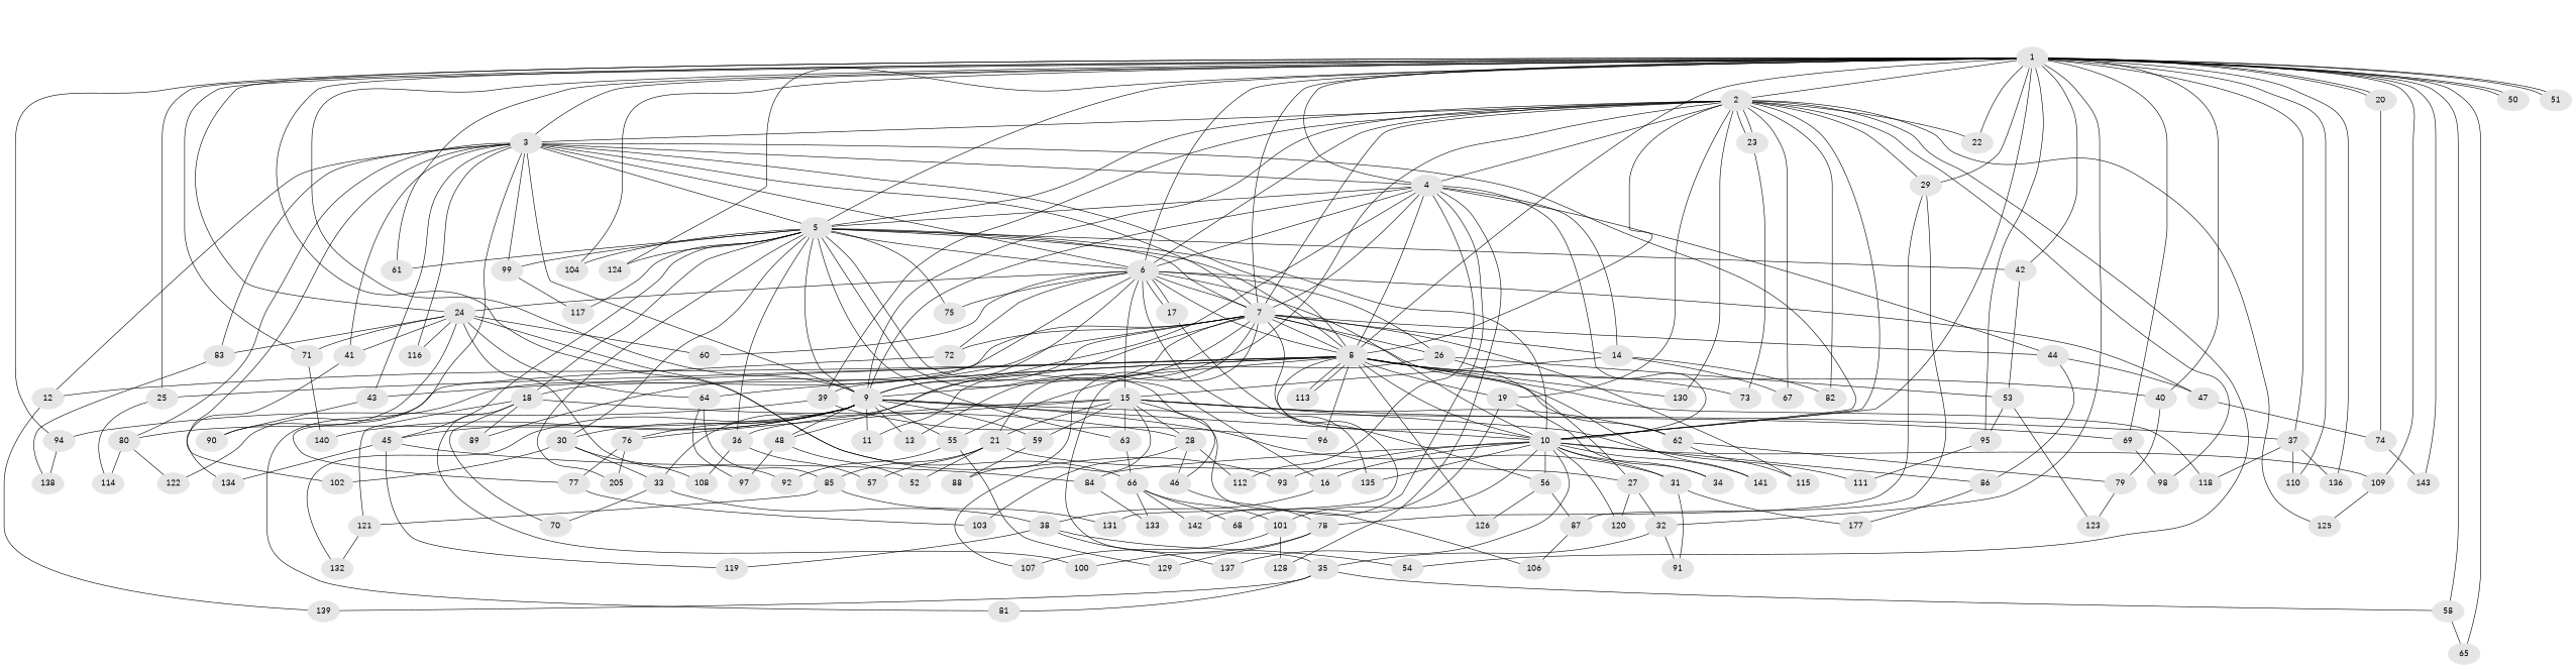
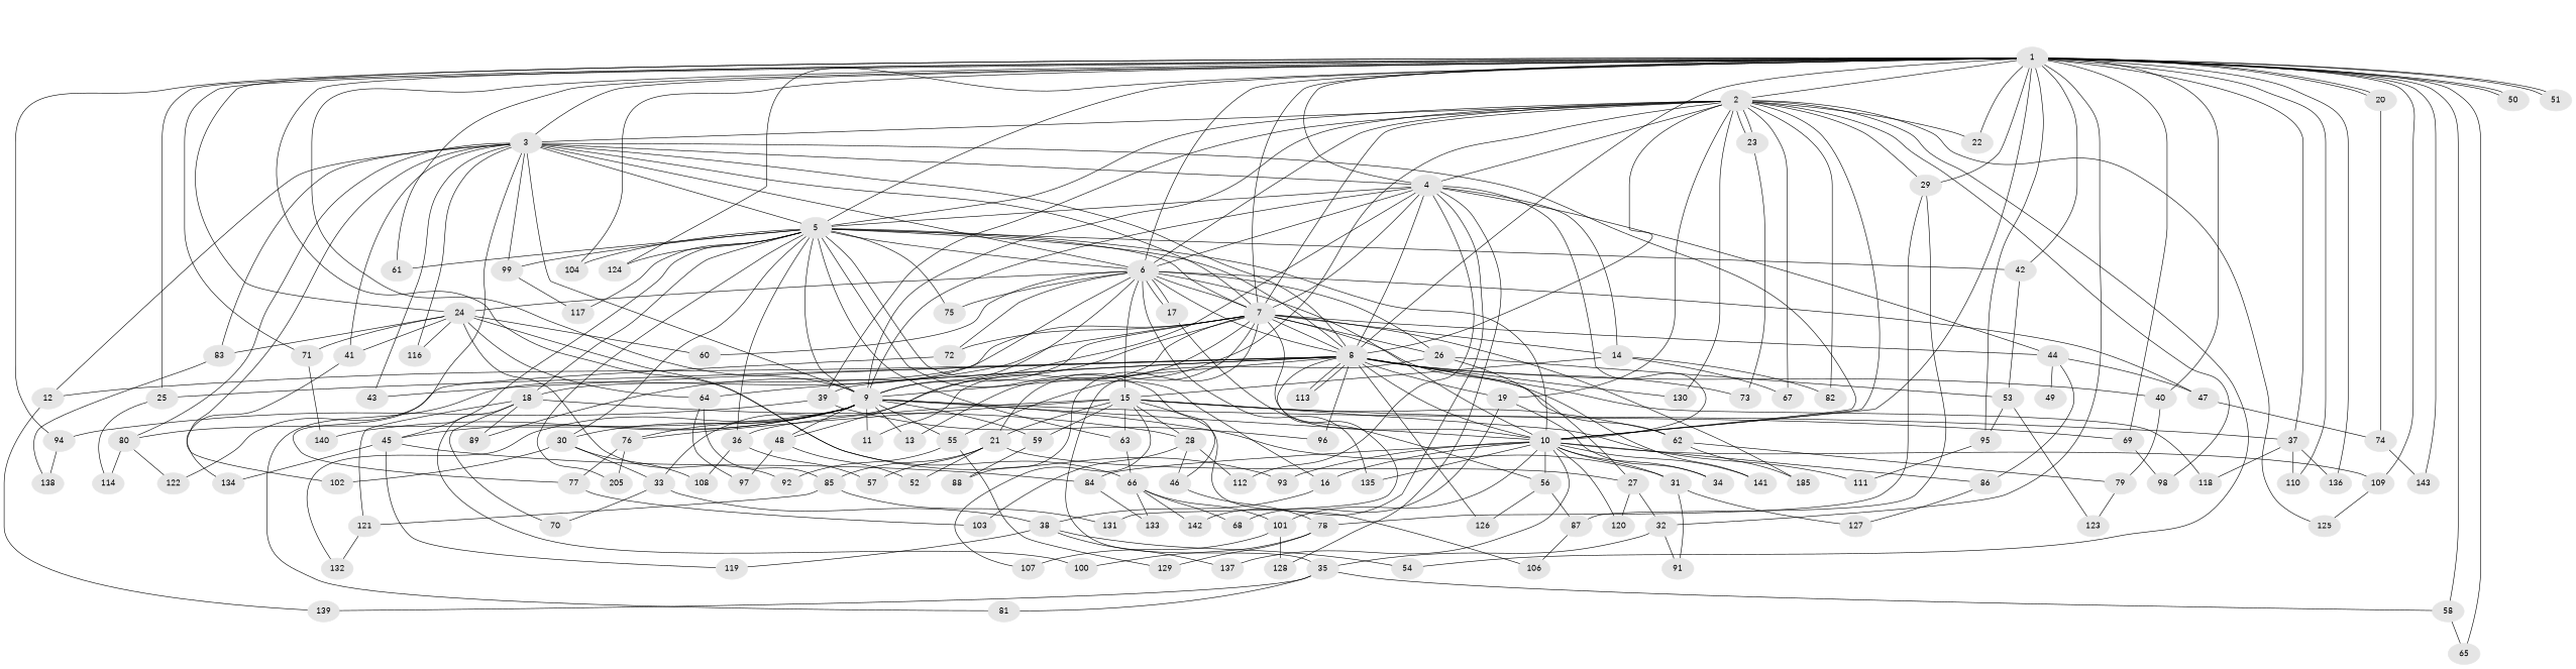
  graph {
    fontname=Lato
    node [color=gray90 fontname=Lato style=filled]
    edge [fontname=Lato]
    1
    2
    3
    4
    5
    6
    7
    8
    9
    10
    20
    22
    24
    25
    29
    32
    37
    40
    42
    50
    51
    58
    61
    65
    69
    71
    93
    94
    95
    104
    109
    110
    124
    136
    143
    19
    23
    39
    54
    55
    67
    82
    98
    125
    130
    12
    41
    43
    77
    80
    83
    99
    102
    116
    14
    44
    48
    112
    128
    142
    16
    18
    30
    36
    45
    46
    63
    75
    n69 [label=205]
    117
    15
    17
    26
    47
    60
    72
    135
    11
    13
    21
    33
    81
    88
    89
-   115
+   115 [label=185]
    141
    62
    64
    73
    96
    113
    118
    126
    131
    31
    59
    76
    132
    140
    34
    56
    84
    86
    101
    120
    137
    74
    66
-   90
    92
    114
    78
    87
    35
    91
    79
    53
    138
    111
    68
    129
    139
    134
    103
    122
+   49
    52
    97
    38
    28
    70
    100
    121
    108
    57
    119
    106
    107
    27
    85
-   127 [label=177]
+   127
    133
    123
    1 -- 2
    1 -- 3
    1 -- 4
    1 -- 5
    1 -- 6
    1 -- 7
    1 -- 8
    1 -- 9
    1 -- 10
    1 -- 20
    1 -- 20
    1 -- 22
    1 -- 24
    1 -- 25
    1 -- 29
    1 -- 32
    1 -- 37
    1 -- 40
    1 -- 42
    1 -- 50
    1 -- 50
    1 -- 51
    1 -- 51
    1 -- 58
    1 -- 61
    1 -- 65
    1 -- 69
    1 -- 71
    1 -- 93
    1 -- 94
    1 -- 95
    1 -- 104
    1 -- 109
    1 -- 110
    1 -- 124
    1 -- 136
    1 -- 143
    2 -- 3
    2 -- 4
    2 -- 5
    2 -- 6
    2 -- 7
    2 -- 8
    2 -- 9
    2 -- 10
    2 -- 22
    2 -- 29
    2 -- 19
    2 -- 23
    2 -- 23
    2 -- 39
    2 -- 54
    2 -- 55
    2 -- 67
    2 -- 82
    2 -- 98
    2 -- 125
    2 -- 130
    3 -- 4
    3 -- 5
    3 -- 6
    3 -- 7
    3 -- 8
    3 -- 9
    3 -- 10
    3 -- 12
    3 -- 41
    3 -- 43
    3 -- 77
    3 -- 80
    3 -- 83
    3 -- 99
    3 -- 102
    3 -- 116
    4 -- 5
    4 -- 6
    4 -- 7
    4 -- 8
    4 -- 9
    4 -- 10
    4 -- 14
    4 -- 44
    4 -- 48
    4 -- 112
    4 -- 128
    4 -- 142
    5 -- 6
    5 -- 7
    5 -- 8
    5 -- 9
    5 -- 10
    5 -- 42
    5 -- 61
    5 -- 104
    5 -- 124
    5 -- 99
    5 -- 16
    5 -- 18
    5 -- 30
    5 -- 36
    5 -- 45
    5 -- 46
    5 -- 63
    5 -- 75
    5 -- n69
    5 -- 117
    6 -- 7
    6 -- 8
    6 -- 9
    6 -- 10
    6 -- 24
    6 -- 18
    6 -- 75
    6 -- 15
    6 -- 17
    6 -- 17
    6 -- 26
    6 -- 47
    6 -- 60
    6 -- 72
    6 -- 135
    7 -- 8
    7 -- 9
    7 -- 10
    7 -- 14
    7 -- 44
    7 -- 26
    7 -- 72
    7 -- 11
    7 -- 13
    7 -- 21
    7 -- 33
    7 -- 81
    7 -- 88
    7 -- 89
    7 -- 115
    7 -- 141
    8 -- 9
    8 -- 10
    8 -- 25
    8 -- 40
    8 -- 19
    8 -- 39
    8 -- 130
    8 -- 12
    8 -- 43
    8 -- 62
    8 -- 64
    8 -- 73
    8 -- 96
    8 -- 113
    8 -- 113
    8 -- 118
    8 -- 126
    8 -- 131
    9 -- 10
    9 -- 37
    9 -- 55
    9 -- 80
    9 -- 48
    9 -- 30
    9 -- 45
    9 -- 11
    9 -- 13
    9 -- 31
    9 -- 59
    9 -- 76
    9 -- 132
    9 -- 140
    10 -- 93
    10 -- 109
    10 -- 16
    10 -- 135
    10 -- 141
    10 -- 31
    10 -- 34
    10 -- 56
    10 -- 84
    10 -- 86
    10 -- 101
    10 -- 120
    10 -- 137
    20 -- 74
    24 -- 71
    24 -- 41
    24 -- 83
    24 -- 116
    24 -- 60
    24 -- 64
    24 -- 66
-   24 -- 90
    24 -- 92
    25 -- 114
    29 -- 78
    29 -- 87
    32 -- 35
    32 -- 91
    37 -- 110
    37 -- 136
    37 -- 118
    40 -- 79
    42 -- 53
    58 -- 65
    69 -- 98
    71 -- 140
    94 -- 138
    95 -- 111
    109 -- 125
    19 -- 34
    19 -- 68
    23 -- 73
    39 -- 94
    39 -- 96
    55 -- 92
    55 -- 129
    12 -- 139
    41 -- 134
-   43 -- 90
    77 -- 103
    80 -- 114
    80 -- 122
    83 -- 138
    99 -- 117
    14 -- 67
    14 -- 82
    14 -- 15
    44 -- 47
    44 -- 86
+   44 -- 49
    48 -- 52
    48 -- 97
    16 -- 38
    18 -- 89
    18 -- 28
    18 -- 70
    18 -- 100
    18 -- 121
    30 -- 102
    30 -- 33
    30 -- 108
    36 -- 108
    36 -- 57
    45 -- 84
    45 -- 134
    45 -- 119
    46 -- 78
    63 -- 66
    15 -- 69
    15 -- 36
    15 -- 63
    15 -- 21
    15 -- 62
    15 -- 59
    15 -- 76
    15 -- 111
    15 -- 28
    15 -- 106
    15 -- 107
    17 -- 56
    26 -- 35
    26 -- 53
    26 -- 27
    47 -- 74
    72 -- 122
    21 -- 52
    21 -- 57
    21 -- 27
    21 -- 85
    33 -- 38
    33 -- 70
    62 -- 115
    62 -- 79
    64 -- 97
    64 -- 85
    31 -- 91
    31 -- 127
    59 -- 88
    76 -- 77
    76 -- n69
    56 -- 126
    56 -- 87
    84 -- 133
    86 -- 127
    101 -- 128
    101 -- 107
    74 -- 143
    66 -- 142
    66 -- 101
    66 -- 68
    66 -- 133
    78 -- 129
    78 -- 100
    87 -- 106
    35 -- 58
    35 -- 81
    35 -- 139
    79 -- 123
    53 -- 95
    53 -- 123
    38 -- 54
    38 -- 137
    38 -- 119
    28 -- 112
    28 -- 46
    28 -- 103
    121 -- 132
    27 -- 32
    27 -- 120
    85 -- 131
    85 -- 121
  }
